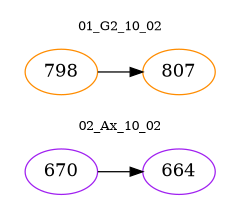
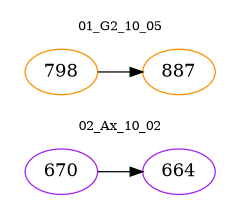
  digraph {
    rankdir=LR
    node [color=purple]
    edge [color=black]
    n1 [label=670]
    n2 [label=664]
    n3 [color=darkorange label=798]
-   n4 [color=darkorange label=807]
+   n4 [color=darkorange label=887]
    subgraph cluster_1 {
      color=white
      fontsize=10
      label="02_Ax_10_02"
      n1
      n2
    }
    subgraph cluster_2 {
      color=white
      fontsize=10
-     label="01_G2_10_02"
+     label="01_G2_10_05"
      n3
      n4
    }
    n1 -> n2
    n3 -> n4
  }
